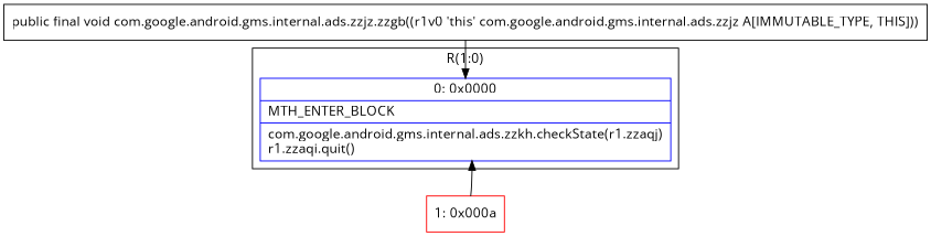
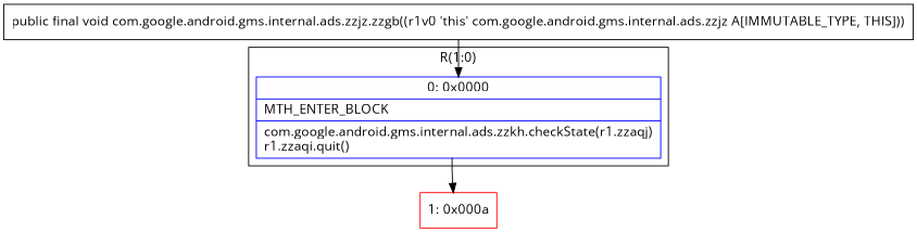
  digraph {
    fontname="Open Sans"
    node [shape=record fontname="Open Sans"]
    edge [fontname="Open Sans"]
    n1 [color=blue label="{0\:\ 0x0000|MTH_ENTER_BLOCK\l|com.google.android.gms.internal.ads.zzkh.checkState(r1.zzaqj)\lr1.zzaqi.quit()\l}"]
    n2 [color=red label="{1\:\ 0x000a}"]
    n3 [label="{public final void com.google.android.gms.internal.ads.zzjz.zzgb((r1v0 'this' com.google.android.gms.internal.ads.zzjz A[IMMUTABLE_TYPE, THIS])) }"]
    subgraph cluster_1 {
      label="R(1:0)"
      n1
    }
-   n2 -> n1
+   n1 -> n2
    n3 -> n1
  }
